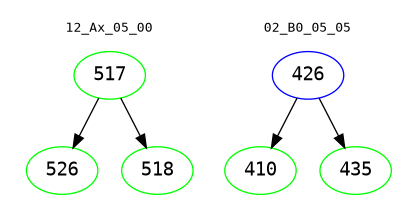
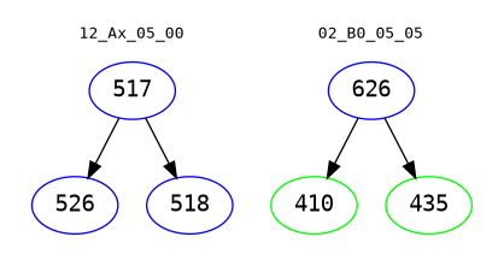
  digraph {
    fontname="DejaVu Sans Mono"
    node [color=green fontname="DejaVu Sans Mono"]
    edge [color=black fontname="DejaVu Sans Mono"]
-   n1 [label=517]
-   n2 [label=526]
-   n3 [label=518]
-   n4 [color=blue label=426]
+   n1 [color=blue label=517]
+   n2 [color=blue label=526]
+   n3 [color=blue label=518]
+   n4 [color=blue label=626]
    n5 [label=410]
    n6 [label=435]
    subgraph cluster_1 {
      color=white
      fontsize=10
      label="12_Ax_05_00"
      n1
      n2
      n3
    }
    subgraph cluster_2 {
      color=white
      fontsize=10
      label="02_B0_05_05"
      n4
      n5
      n6
    }
    n1 -> n2
    n1 -> n3
    n4 -> n5
    n4 -> n6
  }
